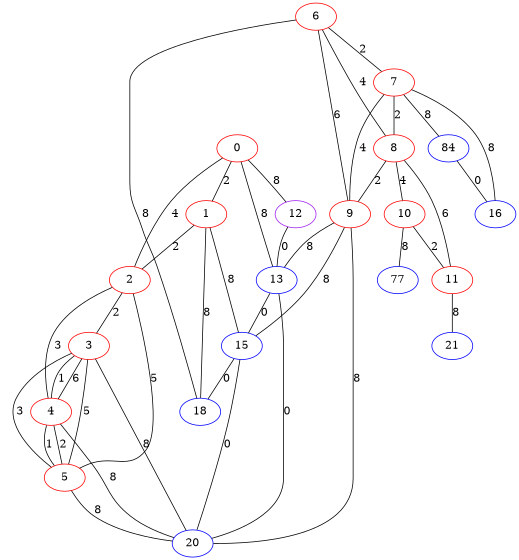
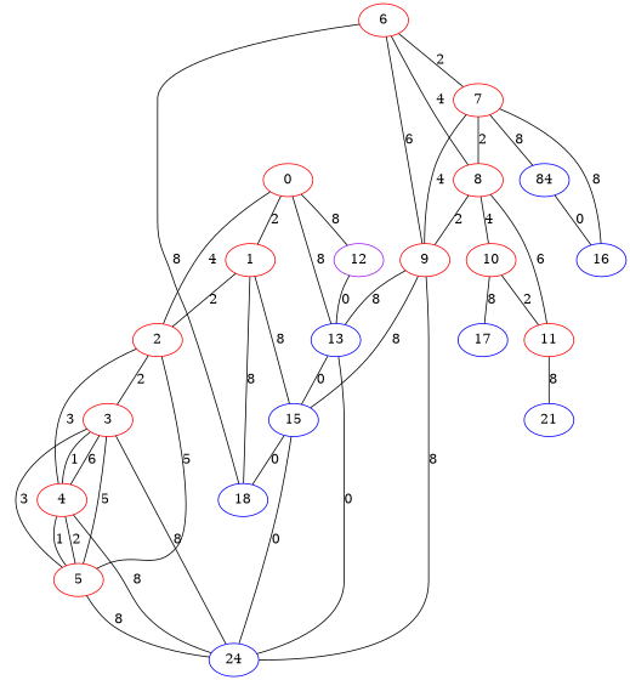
  graph {
    node [color=red weight=1]
    0
    1
    2
    12 [color=purple weight=4]
    13 [color=blue weight=3]
    15 [color=blue weight=3]
    18 [color=blue weight=3]
    3
    4
    5
-   20 [color=blue weight=3]
+   20 [color=blue weight=3 label=24]
    6
    7
    8
    9
    n16 [color=blue label=84 weight=3]
    16 [color=blue weight=3]
    10
    11
-   17 [color=blue weight=3 label=77]
+   17 [color=blue weight=3]
    21 [color=blue weight=3]
    0 -- 1 [label=2]
    0 -- 2 [label=4]
    0 -- 12 [label=8]
    0 -- 13 [label=8]
    1 -- 2 [label=2]
    1 -- 15 [label=8]
    1 -- 18 [label=8]
    2 -- 3 [label=2]
    2 -- 4 [label=3]
    2 -- 5 [label=5]
    12 -- 13 [label=0]
    13 -- 15 [label=0]
    13 -- 20 [label=0]
    15 -- 18 [label=0]
    15 -- 20 [label=0]
    3 -- 4 [label=6]
    3 -- 4 [label=1]
    3 -- 5 [label=5]
    3 -- 5 [label=3]
    3 -- 20 [label=8]
    4 -- 5 [label=1]
    4 -- 5 [label=2]
    4 -- 20 [label=8]
    5 -- 20 [label=8]
    6 -- 18 [label=8]
    6 -- 7 [label=2]
    6 -- 8 [label=4]
    6 -- 9 [label=6]
    7 -- 8 [label=2]
    7 -- 9 [label=4]
    7 -- n16 [label=8]
    7 -- 16 [label=8]
    8 -- 9 [label=2]
    8 -- 10 [label=4]
    8 -- 11 [label=6]
    9 -- 13 [label=8]
    9 -- 15 [label=8]
    9 -- 20 [label=8]
    n16 -- 16 [label=0]
    10 -- 11 [label=2]
    10 -- 17 [label=8]
    11 -- 21 [label=8]
  }
